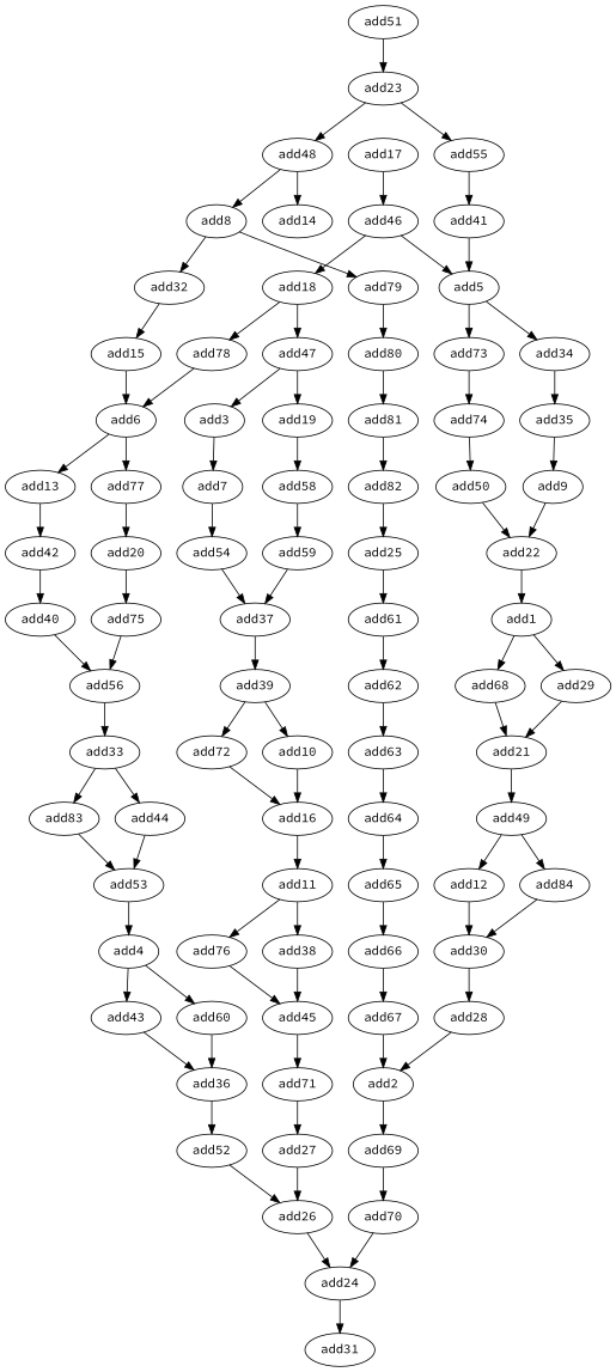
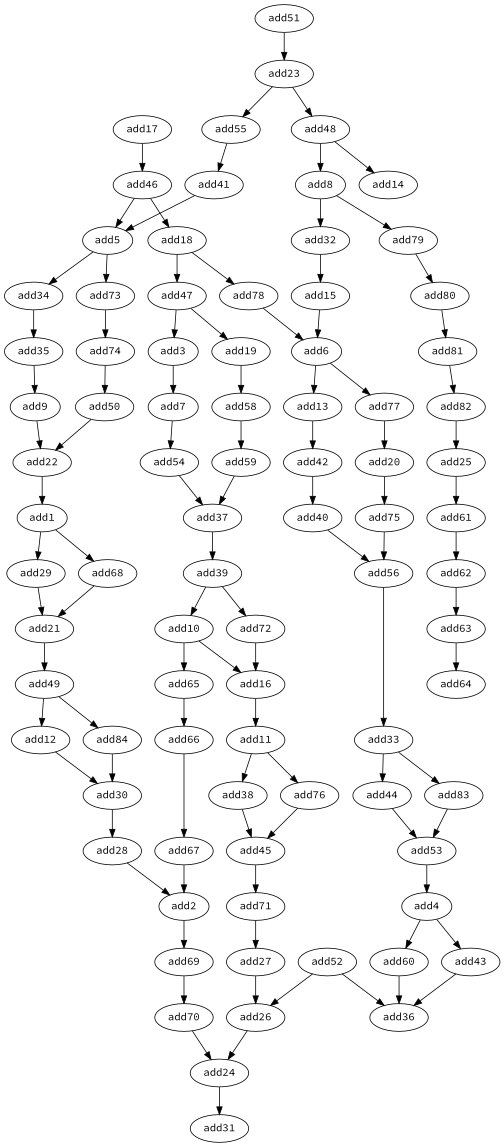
  strict digraph {
    fontname="Source Code Pro"
    node [fontname="Source Code Pro" opcode=add]
    edge [fontname="Source Code Pro"]
    add47
    add3
    add19
    add7
    add58
    add1
    add29
    add68
    add21
    add49
    add2
    add69
    add70
    add24
    add54
    add37
    add4
    add60
    add43
    add36
    add52
    add5
    add34
    add73
    add35
    add74
    add9
    add50
    add6
    add13
    add77
    add42
    add20
    add40
    add75
    add39
    add8
    add32
    add79
    add15
    add80
    add81
    add22
    add10
    add16
    add11
    add38
    add76
    add45
    add71
    add12
    add30
    add28
    add56
    add17
    add46
    add18
    add78
    add59
    add33
    add84
    add23
    add55
    add48
    add41
    add14
    add31
    add25
    add61
    add62
    add63
    add26
    add27
    add44
    add83
    add53
    add72
    add51
    add64
    add65
    add66
    add67
    add82
    add47 -> add3
    add47 -> add19
    add3 -> add7
    add19 -> add58
    add7 -> add54
    add58 -> add59
    add1 -> add29
    add1 -> add68
    add29 -> add21
    add68 -> add21
    add21 -> add49
    add49 -> add12
    add49 -> add84
    add2 -> add69
    add69 -> add70
    add70 -> add24
    add24 -> add31
    add54 -> add37
    add37 -> add39
    add4 -> add60
    add4 -> add43
    add60 -> add36
    add43 -> add36
-   add36 -> add52
+   add52 -> add36
    add52 -> add26
    add5 -> add34
    add5 -> add73
    add34 -> add35
    add73 -> add74
    add35 -> add9
    add74 -> add50
    add9 -> add22
    add50 -> add22
    add6 -> add13
    add6 -> add77
    add13 -> add42
    add77 -> add20
    add42 -> add40
    add20 -> add75
    add40 -> add56
    add75 -> add56
    add39 -> add10
    add39 -> add72
    add8 -> add32
    add8 -> add79
    add32 -> add15
    add79 -> add80
    add15 -> add6
    add80 -> add81
    add81 -> add82
    add22 -> add1
    add10 -> add16
    add16 -> add11
    add11 -> add38
    add11 -> add76
    add38 -> add45
    add76 -> add45
    add45 -> add71
    add71 -> add27
    add12 -> add30
    add30 -> add28
    add28 -> add2
    add56 -> add33
    add17 -> add46
    add46 -> add5
    add46 -> add18
    add18 -> add47
    add18 -> add78
    add78 -> add6
    add59 -> add37
    add33 -> add44
    add33 -> add83
    add84 -> add30
    add23 -> add55
    add23 -> add48
    add55 -> add41
    add48 -> add8
    add48 -> add14
    add41 -> add5
    add25 -> add61
    add61 -> add62
    add62 -> add63
    add63 -> add64
    add26 -> add24
    add27 -> add26
    add44 -> add53
    add83 -> add53
    add53 -> add4
    add72 -> add16
    add51 -> add23
-   add64 -> add65
+   add10 -> add65
    add65 -> add66
    add66 -> add67
    add67 -> add2
    add82 -> add25
  }
